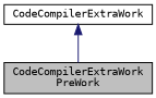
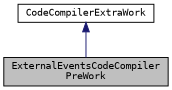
  digraph {
    fontname="DejaVu Sans Mono"
    node [color=black fontname="DejaVu Sans Mono" fontsize=10 shape=record style=filled]
-   n1 [fillcolor=grey75 fontcolor=black height=0.2 label="CodeCompilerExtraWork\lPreWork" width=0.4]
+   n1 [fillcolor=grey75 fontcolor=black height=0.2 label="ExternalEventsCodeCompiler\lPreWork" width=0.4]
    n2 [fillcolor=white height=0.2 label=CodeCompilerExtraWork width=0.4]
    n2 -> n1 [color=midnightblue dir=back fontname="DejaVu Sans Mono" fontsize=10 labelfontname=Helvetica labelfontsize=10 style=solid]
  }
